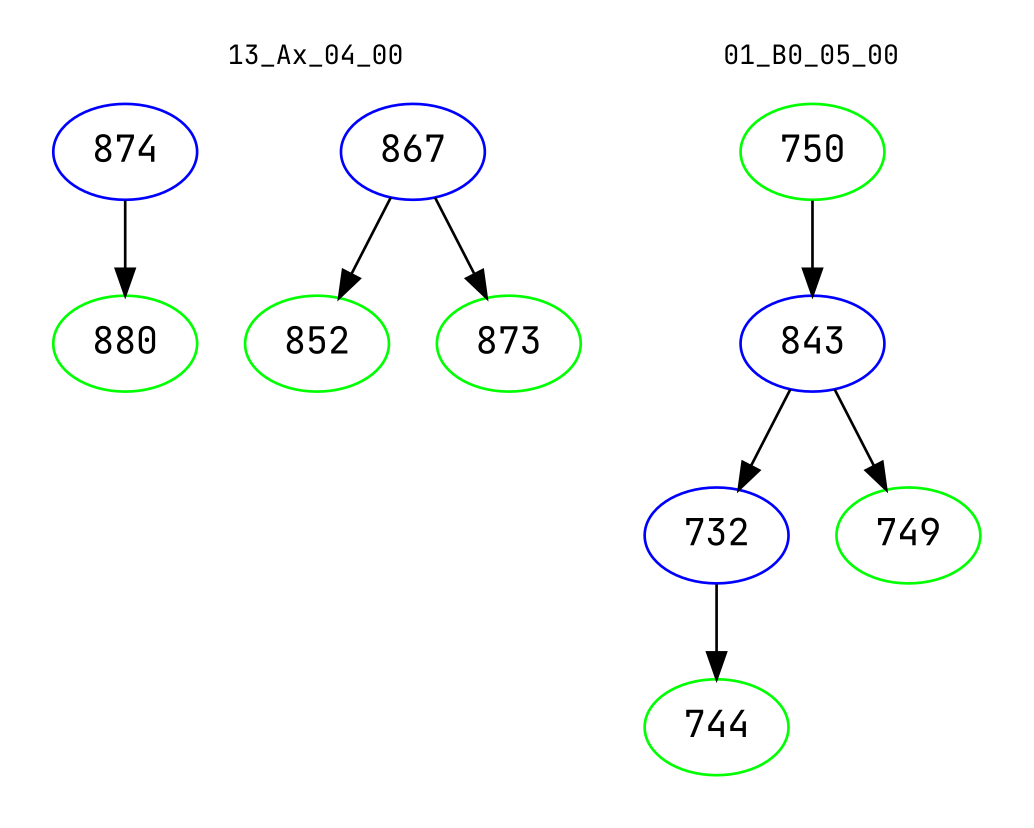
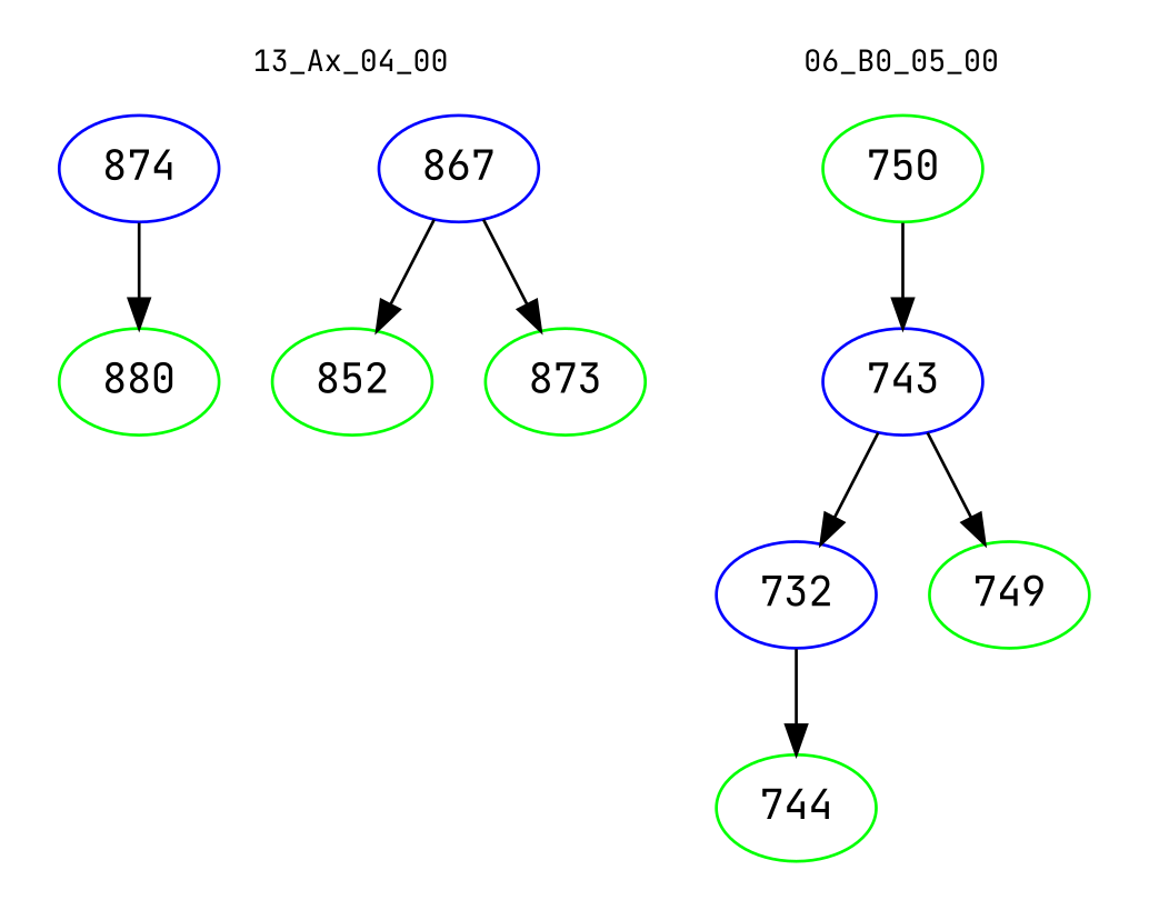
  digraph {
    fontname="JetBrains Mono"
    node [color=green fontname="JetBrains Mono"]
    edge [color=black fontname="JetBrains Mono"]
    n1 [color=blue label=867]
    n2 [label=852]
    n3 [label=873]
    n4 [color=blue label=874]
    n5 [label=880]
-   n6 [color=blue label=843]
+   n6 [color=blue label=743]
    n7 [color=blue label=732]
    n8 [label=750]
    n9 [label=749]
    n10 [label=744]
    subgraph cluster_1 {
      color=white
      fontsize=10
      label="13_Ax_04_00"
      n1
      n2
      n3
      n4
      n5
    }
    subgraph cluster_2 {
      color=white
      fontsize=10
-     label="01_B0_05_00"
+     label="06_B0_05_00"
      n6
      n7
      n8
      n9
      n10
    }
    n1 -> n2
    n1 -> n3
    n4 -> n5
    n6 -> n7
    n6 -> n9
    n7 -> n10
    n8 -> n6
  }
